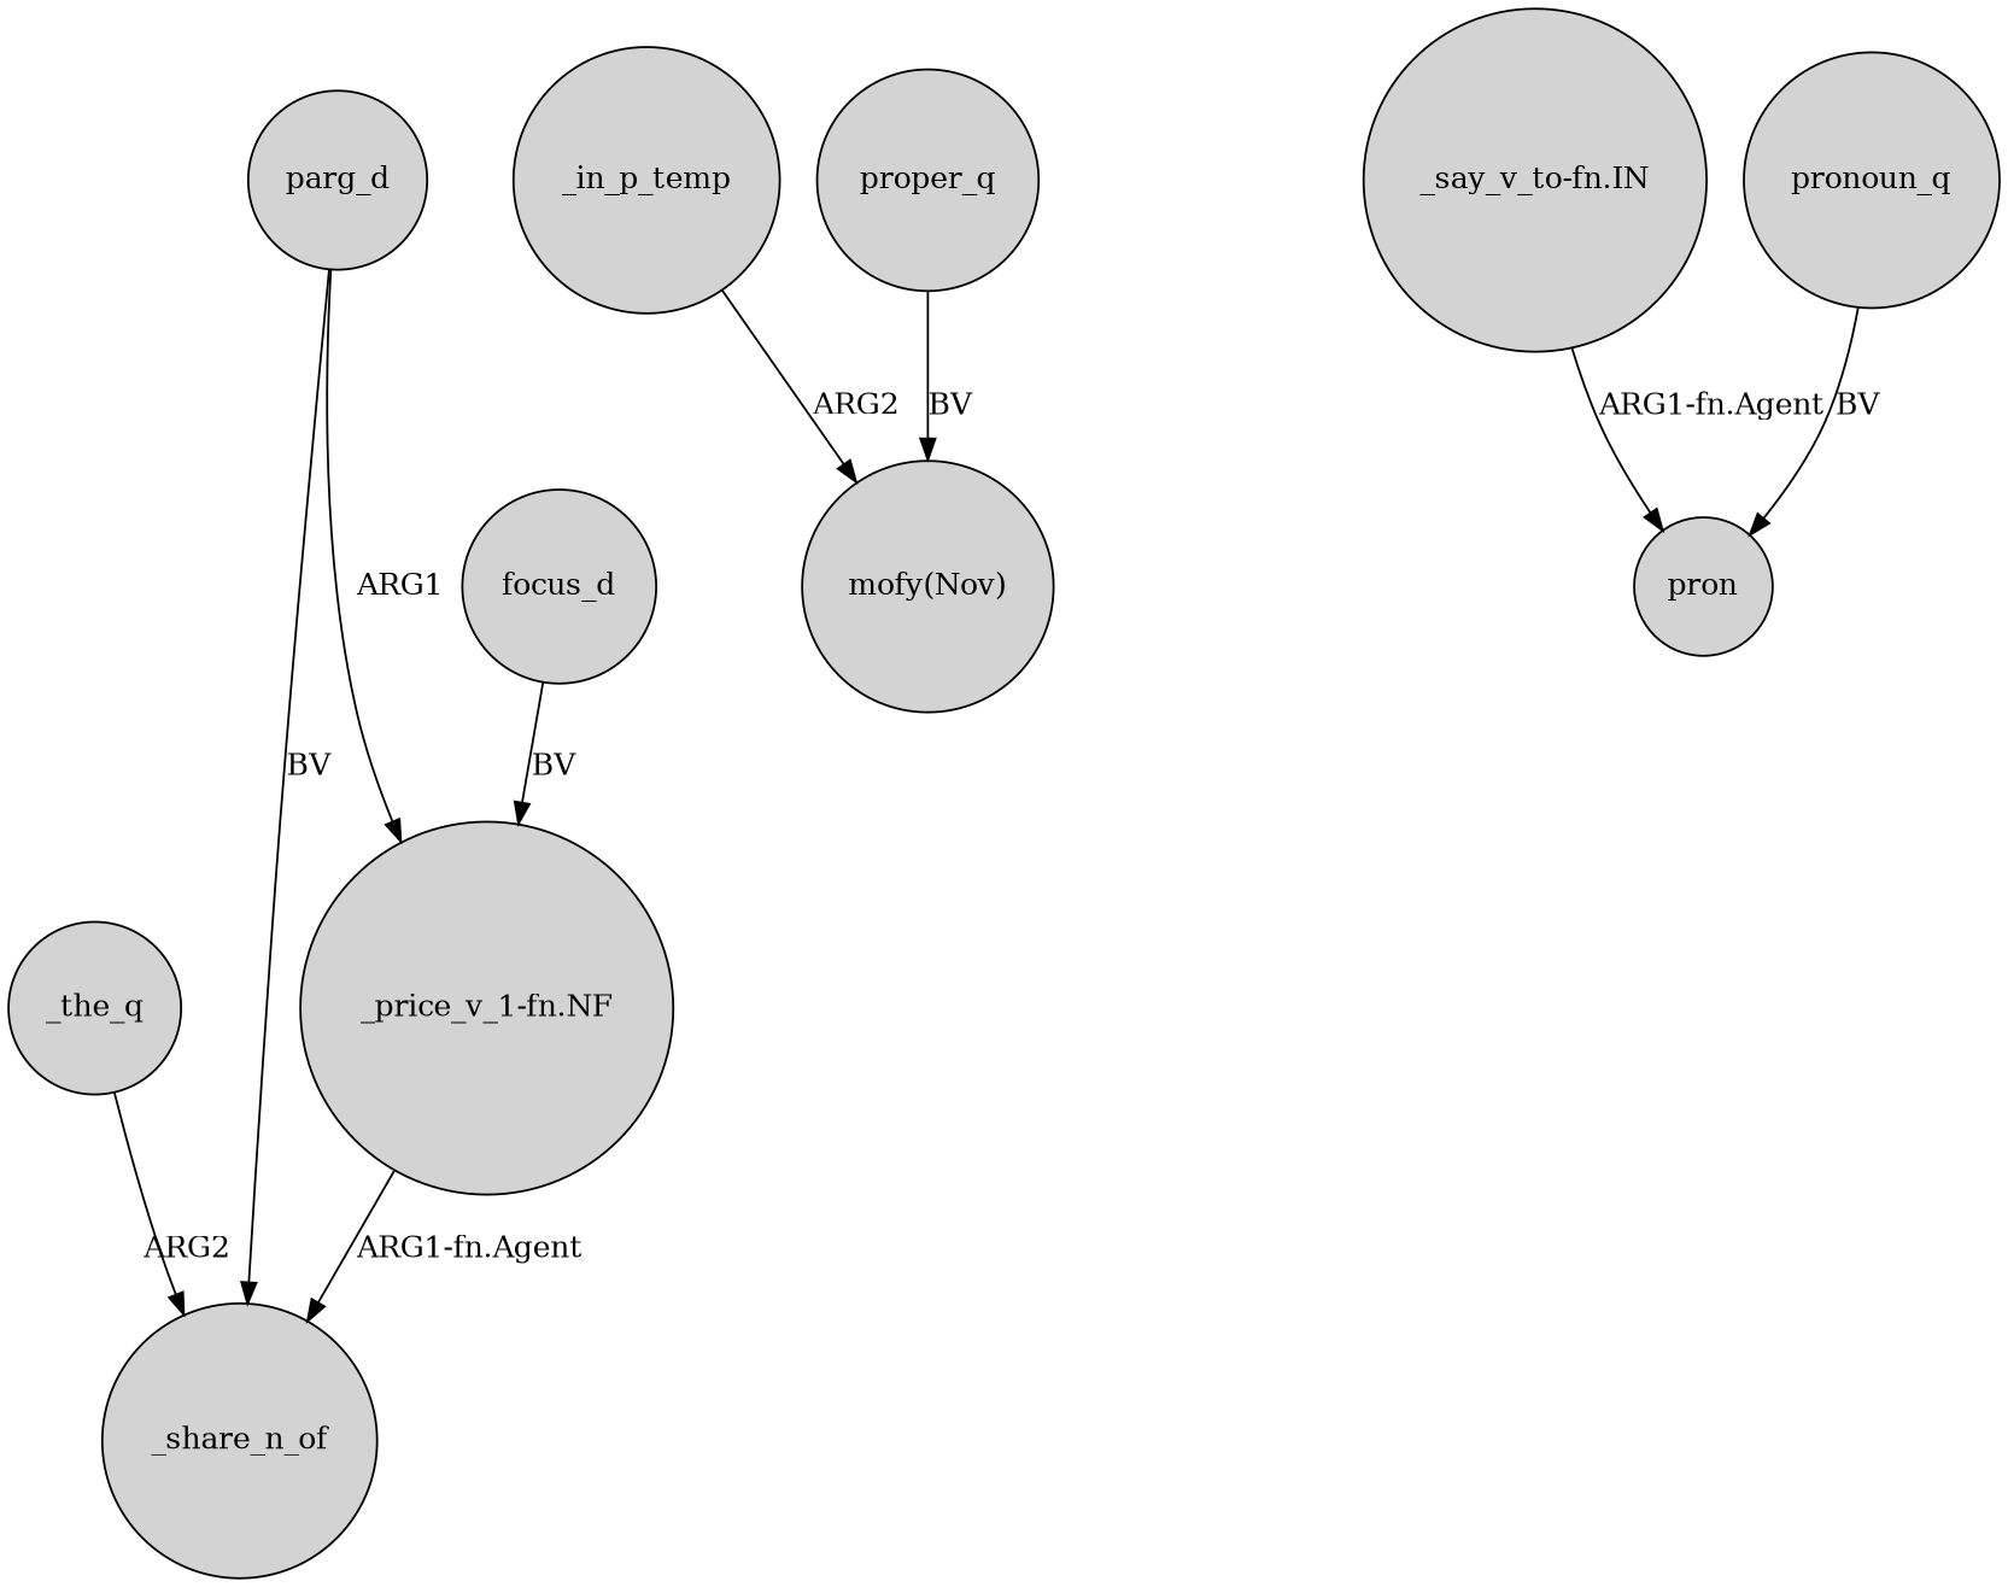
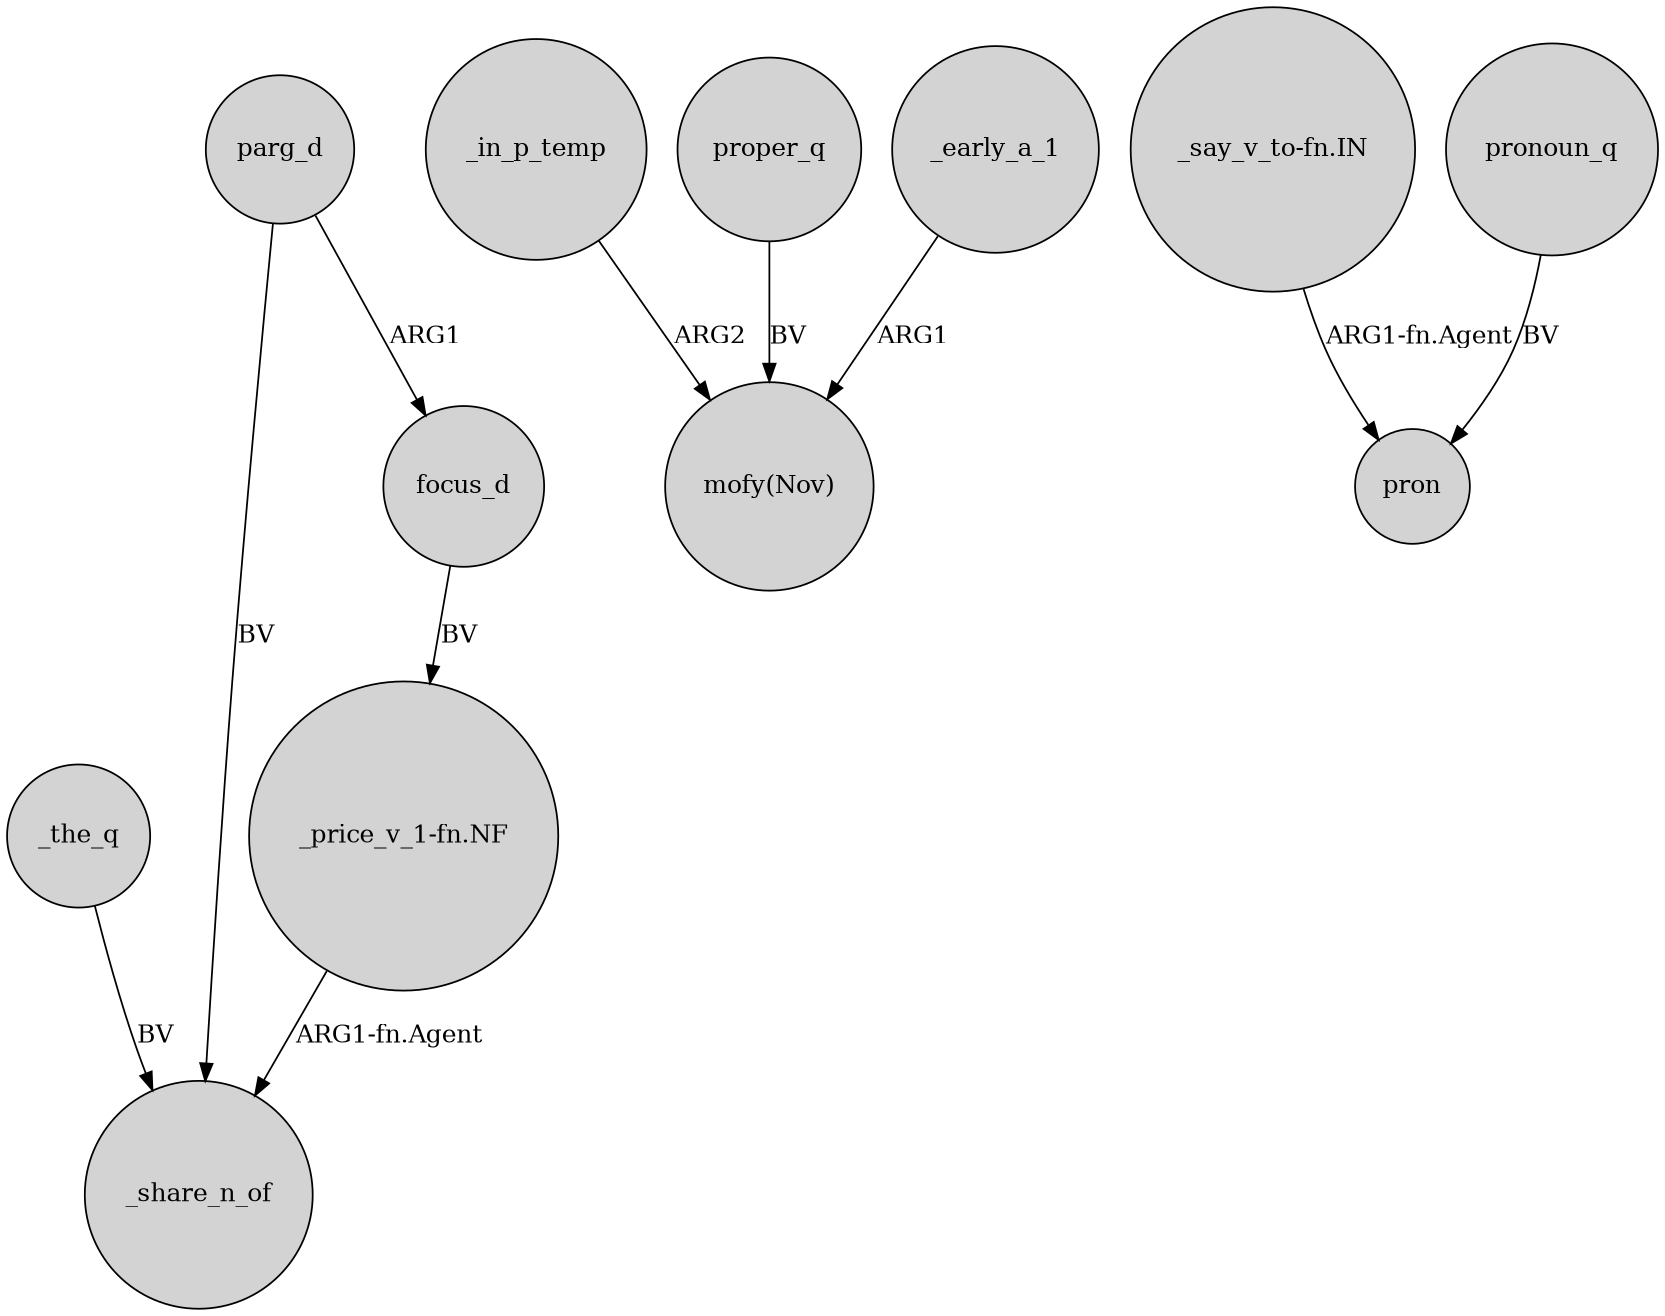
  digraph {
    node [shape=circle style=filled]
    _the_q
    _share_n_of
    _in_p_temp
    "mofy(Nov)"
    "_price_v_1-fn.NF"
    "_say_v_to-fn.IN"
    pron
    proper_q
    parg_d
    focus_d
+   _early_a_1
    pronoun_q
-   _the_q -> _share_n_of [label=ARG2]
+   _the_q -> _share_n_of [label=BV]
    _in_p_temp -> "mofy(Nov)" [label=ARG2]
    "_price_v_1-fn.NF" -> _share_n_of [label="ARG1-fn.Agent"]
    "_say_v_to-fn.IN" -> pron [label="ARG1-fn.Agent"]
    proper_q -> "mofy(Nov)" [label=BV]
    parg_d -> _share_n_of [label=BV]
-   parg_d -> "_price_v_1-fn.NF" [label=ARG1]
+   parg_d -> focus_d [label=ARG1]
    focus_d -> "_price_v_1-fn.NF" [label=BV]
+   _early_a_1 -> "mofy(Nov)" [label=ARG1]
    pronoun_q -> pron [label=BV]
  }
